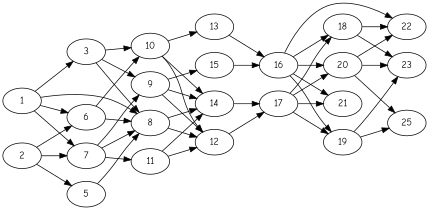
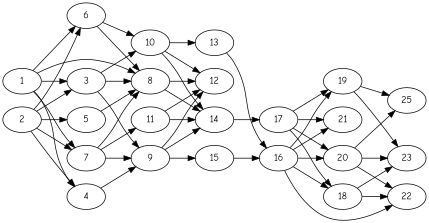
  digraph {
    fontname="Comic Neue"
    rankdir=LR
    node [alpha=0.15 fontname="Comic Neue"]
    edge [fontname="Comic Neue"]
    1 [alpha=0.16 expect_size=14522368]
    3 [alpha=0.17 expect_size=40380416]
+   4 [alpha=0.12 expect_size=11456512]
    6 [alpha=0.10 expect_size=47321088]
    7 [alpha=0.18 expect_size=41138176]
    8 [alpha=0.00 expect_size=35217408]
    9 [alpha=0.13 expect_size=38592512]
    10 [alpha=0.06 expect_size=18117632]
    5 [alpha=0.11 expect_size=39417856]
    11 [alpha=0.06 expect_size=51022848]
    12 [alpha=0.04 expect_size=42571776]
    14 [alpha=0.01 expect_size=8430592]
    15 [expect_size=37699584]
    13 [alpha=0.11 expect_size=15982592]
    2 [alpha=0.09 expect_size=32466944]
    17 [expect_size=38673408]
    16 [alpha=0.17 expect_size=15638528]
    18 [alpha=0.17 expect_size=34030592]
    19 [expect_size=35201024]
    20 [expect_size=18241536]
    21 [alpha=0.19 expect_size=31776768]
    22 [alpha=0.14 expect_size=45773824]
    23 [alpha=0.04 expect_size=9186304]
    25 [alpha=0.04 expect_size=38028288]
    1 -> 3
+   1 -> 4
    1 -> 6
    1 -> 7
    1 -> 8
    3 -> 8
    3 -> 9
    3 -> 10
+   4 -> 9
    6 -> 8
    6 -> 10
    7 -> 8
    7 -> 9
    7 -> 11
    8 -> 12
    8 -> 14
    9 -> 12
    9 -> 14
    9 -> 15
    10 -> 12
    10 -> 14
    10 -> 13
    5 -> 8
    11 -> 12
    11 -> 14
-   12 -> 17
    14 -> 17
    15 -> 16
    13 -> 16
+   2 -> 3
+   2 -> 4
    2 -> 6
    2 -> 7
    2 -> 5
    17 -> 18
    17 -> 19
    17 -> 20
    17 -> 21
    16 -> 18
    16 -> 19
    16 -> 20
    16 -> 21
    16 -> 22
    18 -> 22
    18 -> 23
    19 -> 23
    19 -> 25
    20 -> 22
    20 -> 23
    20 -> 25
  }
